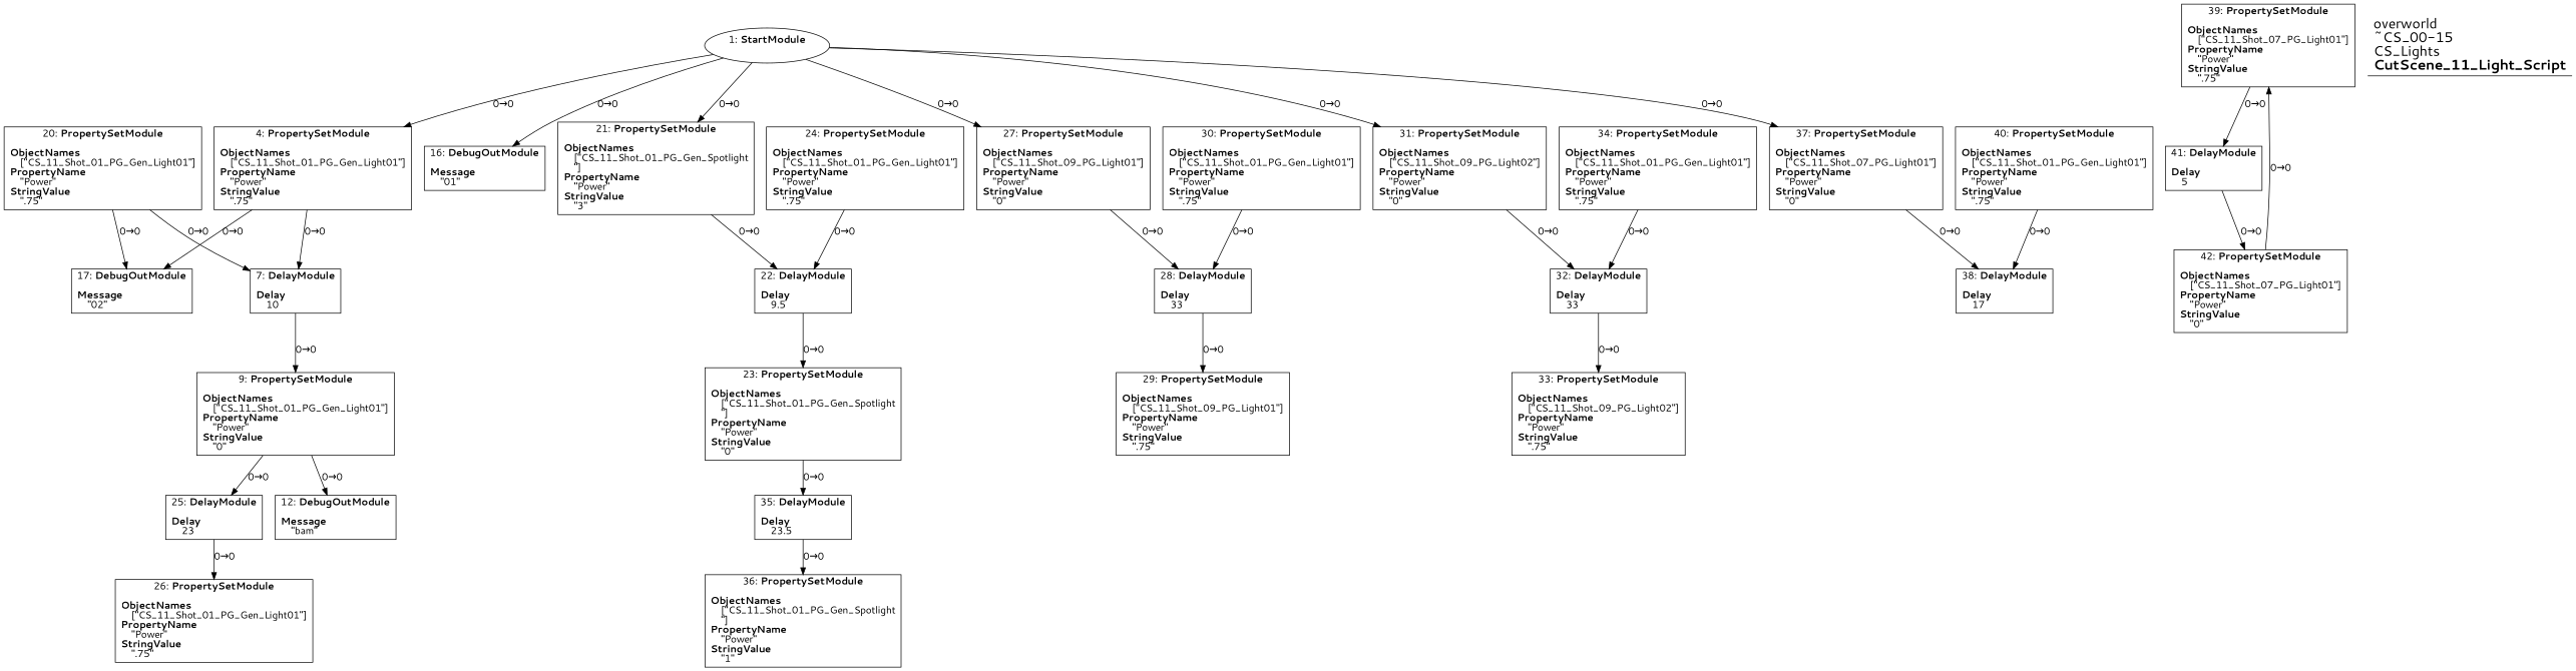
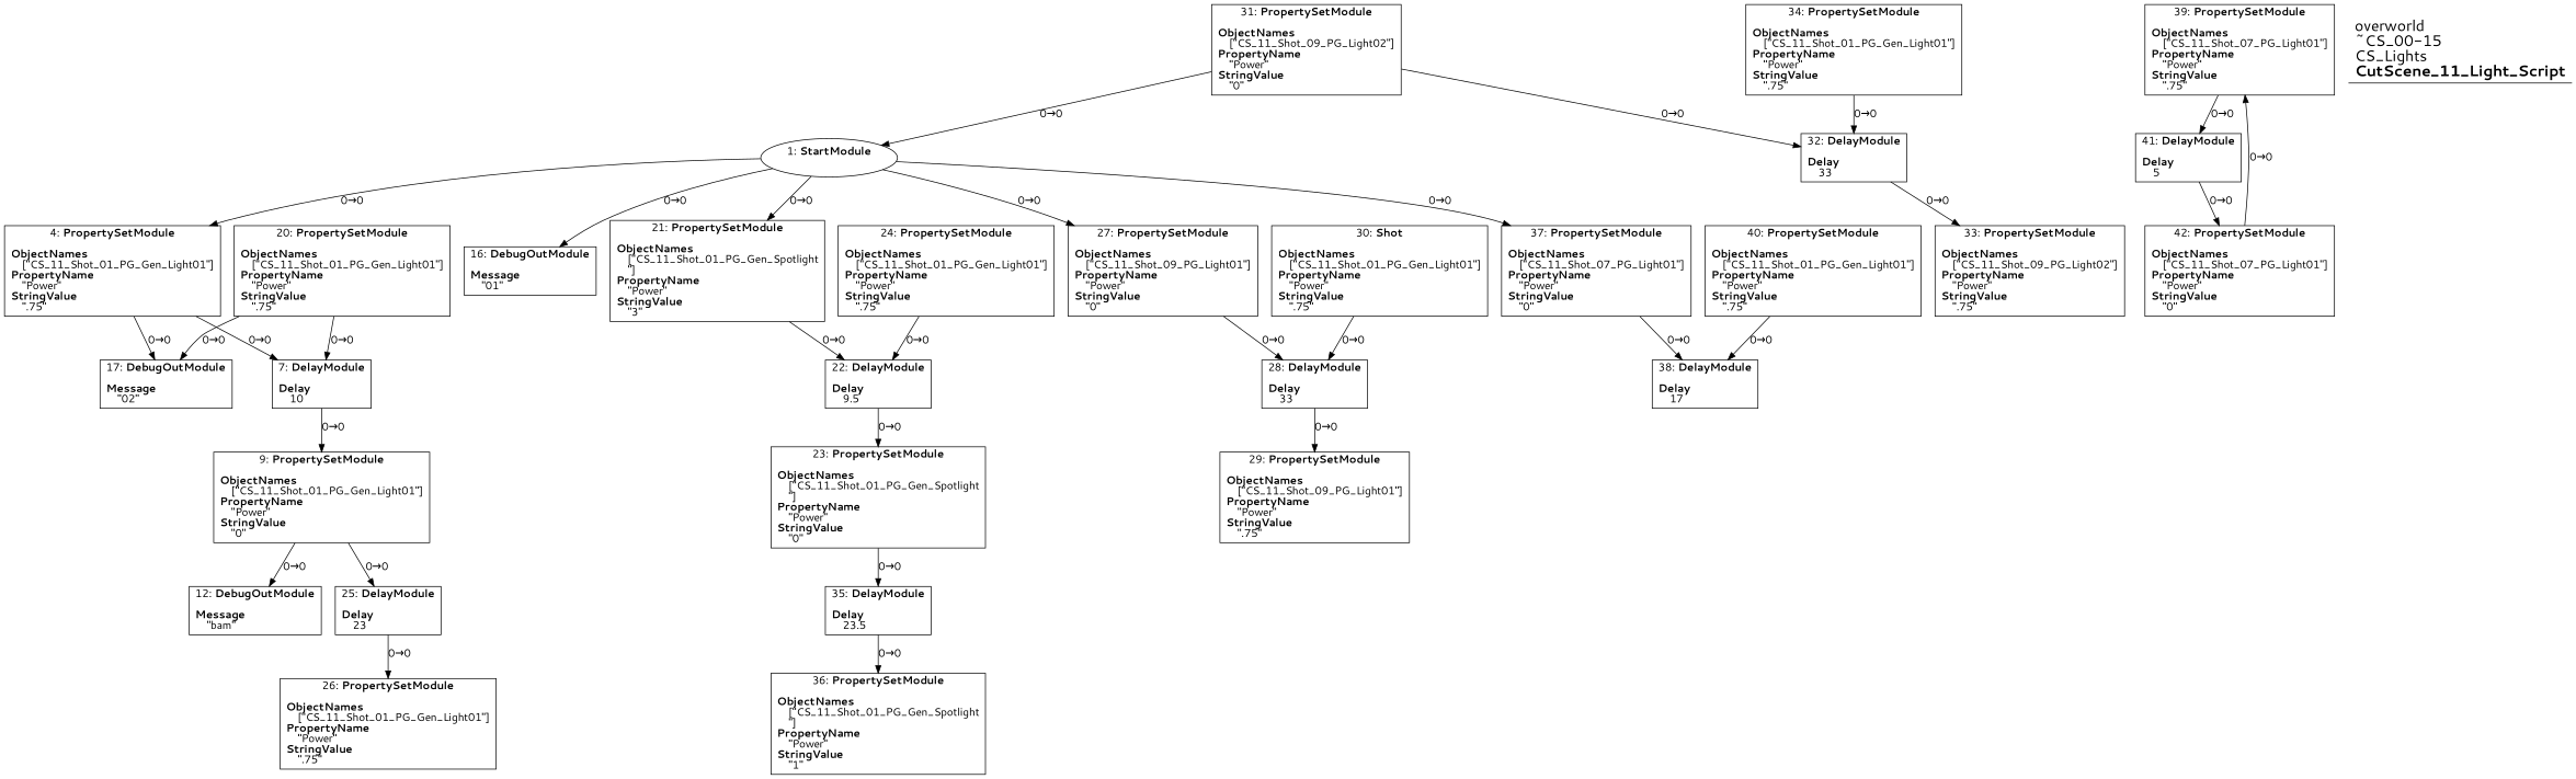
  digraph {
    fontname="Segoe UI"
    splines=spline
    node [fontname="Segoe UI" shape=box]
    edge [fontname="Segoe UI"]
    n1 [label=<1: <b>StartModule</b><br/><br/>> shape=oval]
    n2 [label=<4: <b>PropertySetModule</b><br/><br/><b>ObjectNames</b><br align="left"/>    [&quot;CS_11_Shot_01_PG_Gen_Light01&quot;]<br align="left"/><b>PropertyName</b><br align="left"/>    &quot;Power&quot;<br align="left"/><b>StringValue</b><br align="left"/>    &quot;.75&quot;<br align="left"/>>]
    n3 [label=<16: <b>DebugOutModule</b><br/><br/><b>Message</b><br align="left"/>    &quot;01&quot;<br align="left"/>>]
    n4 [label=<21: <b>PropertySetModule</b><br/><br/><b>ObjectNames</b><br align="left"/>    [&quot;CS_11_Shot_01_PG_Gen_Spotlight<br align="left"/>    &quot;]<br align="left"/><b>PropertyName</b><br align="left"/>    &quot;Power&quot;<br align="left"/><b>StringValue</b><br align="left"/>    &quot;3&quot;<br align="left"/>>]
    n5 [label=<27: <b>PropertySetModule</b><br/><br/><b>ObjectNames</b><br align="left"/>    [&quot;CS_11_Shot_09_PG_Light01&quot;]<br align="left"/><b>PropertyName</b><br align="left"/>    &quot;Power&quot;<br align="left"/><b>StringValue</b><br align="left"/>    &quot;0&quot;<br align="left"/>>]
    n6 [label=<31: <b>PropertySetModule</b><br/><br/><b>ObjectNames</b><br align="left"/>    [&quot;CS_11_Shot_09_PG_Light02&quot;]<br align="left"/><b>PropertyName</b><br align="left"/>    &quot;Power&quot;<br align="left"/><b>StringValue</b><br align="left"/>    &quot;0&quot;<br align="left"/>>]
    n7 [label=<37: <b>PropertySetModule</b><br/><br/><b>ObjectNames</b><br align="left"/>    [&quot;CS_11_Shot_07_PG_Light01&quot;]<br align="left"/><b>PropertyName</b><br align="left"/>    &quot;Power&quot;<br align="left"/><b>StringValue</b><br align="left"/>    &quot;0&quot;<br align="left"/>>]
    n8 [label=<17: <b>DebugOutModule</b><br/><br/><b>Message</b><br align="left"/>    &quot;02&quot;<br align="left"/>>]
    n9 [label=<7: <b>DelayModule</b><br/><br/><b>Delay</b><br align="left"/>    10<br align="left"/>>]
    n10 [label=<22: <b>DelayModule</b><br/><br/><b>Delay</b><br align="left"/>    9.5<br align="left"/>>]
    n11 [label=<28: <b>DelayModule</b><br/><br/><b>Delay</b><br align="left"/>    33<br align="left"/>>]
    n12 [label=<32: <b>DelayModule</b><br/><br/><b>Delay</b><br align="left"/>    33<br align="left"/>>]
    n13 [label=<38: <b>DelayModule</b><br/><br/><b>Delay</b><br align="left"/>    17<br align="left"/>>]
    n14 [label=<9: <b>PropertySetModule</b><br/><br/><b>ObjectNames</b><br align="left"/>    [&quot;CS_11_Shot_01_PG_Gen_Light01&quot;]<br align="left"/><b>PropertyName</b><br align="left"/>    &quot;Power&quot;<br align="left"/><b>StringValue</b><br align="left"/>    &quot;0&quot;<br align="left"/>>]
    n15 [label=<23: <b>PropertySetModule</b><br/><br/><b>ObjectNames</b><br align="left"/>    [&quot;CS_11_Shot_01_PG_Gen_Spotlight<br align="left"/>    &quot;]<br align="left"/><b>PropertyName</b><br align="left"/>    &quot;Power&quot;<br align="left"/><b>StringValue</b><br align="left"/>    &quot;0&quot;<br align="left"/>>]
    n16 [label=<29: <b>PropertySetModule</b><br/><br/><b>ObjectNames</b><br align="left"/>    [&quot;CS_11_Shot_09_PG_Light01&quot;]<br align="left"/><b>PropertyName</b><br align="left"/>    &quot;Power&quot;<br align="left"/><b>StringValue</b><br align="left"/>    &quot;.75&quot;<br align="left"/>>]
    n17 [label=<33: <b>PropertySetModule</b><br/><br/><b>ObjectNames</b><br align="left"/>    [&quot;CS_11_Shot_09_PG_Light02&quot;]<br align="left"/><b>PropertyName</b><br align="left"/>    &quot;Power&quot;<br align="left"/><b>StringValue</b><br align="left"/>    &quot;.75&quot;<br align="left"/>>]
    n18 [label=<12: <b>DebugOutModule</b><br/><br/><b>Message</b><br align="left"/>    &quot;bam&quot;<br align="left"/>>]
    n19 [label=<25: <b>DelayModule</b><br/><br/><b>Delay</b><br align="left"/>    23<br align="left"/>>]
    n20 [label=<26: <b>PropertySetModule</b><br/><br/><b>ObjectNames</b><br align="left"/>    [&quot;CS_11_Shot_01_PG_Gen_Light01&quot;]<br align="left"/><b>PropertyName</b><br align="left"/>    &quot;Power&quot;<br align="left"/><b>StringValue</b><br align="left"/>    &quot;.75&quot;<br align="left"/>>]
    n21 [label=<20: <b>PropertySetModule</b><br/><br/><b>ObjectNames</b><br align="left"/>    [&quot;CS_11_Shot_01_PG_Gen_Light01&quot;]<br align="left"/><b>PropertyName</b><br align="left"/>    &quot;Power&quot;<br align="left"/><b>StringValue</b><br align="left"/>    &quot;.75&quot;<br align="left"/>>]
    n22 [label=<35: <b>DelayModule</b><br/><br/><b>Delay</b><br align="left"/>    23.5<br align="left"/>>]
    n23 [label=<36: <b>PropertySetModule</b><br/><br/><b>ObjectNames</b><br align="left"/>    [&quot;CS_11_Shot_01_PG_Gen_Spotlight<br align="left"/>    &quot;]<br align="left"/><b>PropertyName</b><br align="left"/>    &quot;Power&quot;<br align="left"/><b>StringValue</b><br align="left"/>    &quot;1&quot;<br align="left"/>>]
    n24 [label=<24: <b>PropertySetModule</b><br/><br/><b>ObjectNames</b><br align="left"/>    [&quot;CS_11_Shot_01_PG_Gen_Light01&quot;]<br align="left"/><b>PropertyName</b><br align="left"/>    &quot;Power&quot;<br align="left"/><b>StringValue</b><br align="left"/>    &quot;.75&quot;<br align="left"/>>]
-   n25 [label=<30: <b>PropertySetModule</b><br/><br/><b>ObjectNames</b><br align="left"/>    [&quot;CS_11_Shot_01_PG_Gen_Light01&quot;]<br align="left"/><b>PropertyName</b><br align="left"/>    &quot;Power&quot;<br align="left"/><b>StringValue</b><br align="left"/>    &quot;.75&quot;<br align="left"/>>]
+   n25 [label=<30: <b>Shot</b><br/><br/><b>ObjectNames</b><br align="left"/>    [&quot;CS_11_Shot_01_PG_Gen_Light01&quot;]<br align="left"/><b>PropertyName</b><br align="left"/>    &quot;Power&quot;<br align="left"/><b>StringValue</b><br align="left"/>    &quot;.75&quot;<br align="left"/>>]
    n26 [label=<34: <b>PropertySetModule</b><br/><br/><b>ObjectNames</b><br align="left"/>    [&quot;CS_11_Shot_01_PG_Gen_Light01&quot;]<br align="left"/><b>PropertyName</b><br align="left"/>    &quot;Power&quot;<br align="left"/><b>StringValue</b><br align="left"/>    &quot;.75&quot;<br align="left"/>>]
    n27 [label=<39: <b>PropertySetModule</b><br/><br/><b>ObjectNames</b><br align="left"/>    [&quot;CS_11_Shot_07_PG_Light01&quot;]<br align="left"/><b>PropertyName</b><br align="left"/>    &quot;Power&quot;<br align="left"/><b>StringValue</b><br align="left"/>    &quot;.75&quot;<br align="left"/>>]
    n28 [label=<41: <b>DelayModule</b><br/><br/><b>Delay</b><br align="left"/>    5<br align="left"/>>]
    n29 [label=<42: <b>PropertySetModule</b><br/><br/><b>ObjectNames</b><br align="left"/>    [&quot;CS_11_Shot_07_PG_Light01&quot;]<br align="left"/><b>PropertyName</b><br align="left"/>    &quot;Power&quot;<br align="left"/><b>StringValue</b><br align="left"/>    &quot;0&quot;<br align="left"/>>]
    n30 [label=<40: <b>PropertySetModule</b><br/><br/><b>ObjectNames</b><br align="left"/>    [&quot;CS_11_Shot_01_PG_Gen_Light01&quot;]<br align="left"/><b>PropertyName</b><br align="left"/>    &quot;Power&quot;<br align="left"/><b>StringValue</b><br align="left"/>    &quot;.75&quot;<br align="left"/>>]
    n31 [label=<<font point-size="20">overworld<br align="left"/>~CS_00-15<br align="left"/>CS_Lights<br align="left"/><b>CutScene_11_Light_Script</b><br align="left"/></font>> shape=underline]
    n1 -> n2 [label="0→0"]
    n1 -> n3 [label="0→0"]
    n1 -> n4 [label="0→0"]
    n1 -> n5 [label="0→0"]
-   n1 -> n6 [label="0→0"]
+   n6 -> n1 [label="0→0"]
    n1 -> n7 [label="0→0"]
    n2 -> n8 [label="0→0"]
    n2 -> n9 [label="0→0"]
    n4 -> n10 [label="0→0"]
    n5 -> n11 [label="0→0"]
    n6 -> n12 [label="0→0"]
    n7 -> n13 [label="0→0"]
    n9 -> n14 [label="0→0"]
    n10 -> n15 [label="0→0"]
    n11 -> n16 [label="0→0"]
    n12 -> n17 [label="0→0"]
    n14 -> n18 [label="0→0"]
    n14 -> n19 [label="0→0"]
    n15 -> n22 [label="0→0"]
    n19 -> n20 [label="0→0"]
    n21 -> n8 [label="0→0"]
    n21 -> n9 [label="0→0"]
    n22 -> n23 [label="0→0"]
    n24 -> n10 [label="0→0"]
    n25 -> n11 [label="0→0"]
    n26 -> n12 [label="0→0"]
    n27 -> n28 [label="0→0"]
    n28 -> n29 [label="0→0"]
    n29 -> n27 [label="0→0"]
    n30 -> n13 [label="0→0"]
  }
